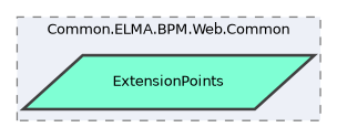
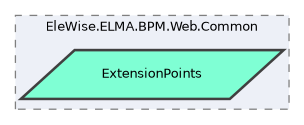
  digraph {
    compound=true
    rankdir=LR
    n1 [color=grey25 fillcolor=aquamarine fontname=Helvetica fontsize=10 height=0.2 label=ExtensionPoints shape=parallelogram style="filled,bold" width=0.4]
    subgraph cluster_1 {
      bgcolor="#edf0f7"
      fontname=Helvetica
      fontsize=10
-     label="Common.ELMA.BPM.Web.Common"
+     label="EleWise.ELMA.BPM.Web.Common"
      pencolor=grey50
      style="filled,dashed"
      n1
    }
  }
